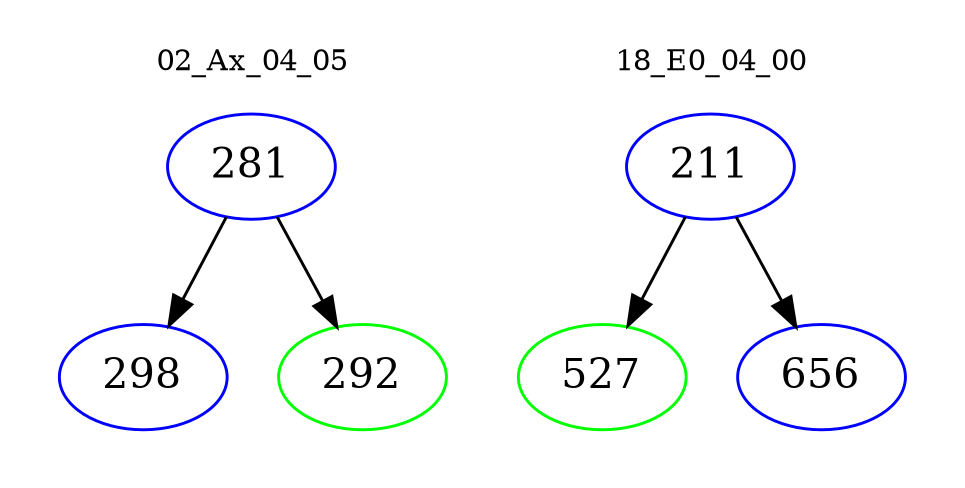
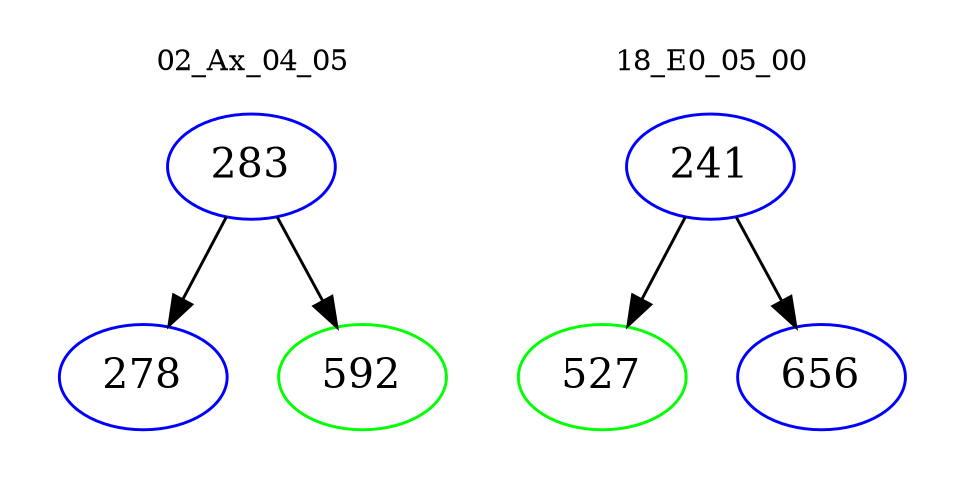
  digraph {
    node [color=blue]
    edge [color=black]
-   n1 [label=281]
-   n2 [label=298]
-   n3 [color=green label=292]
-   n4 [label=211]
+   n1 [label=283]
+   n2 [label=278]
+   n3 [color=green label=592]
+   n4 [label=241]
    n5 [color=green label=527]
    n6 [label=656]
    subgraph cluster_1 {
      color=white
      fontsize=10
      label="02_Ax_04_05"
      n1
      n2
      n3
    }
    subgraph cluster_2 {
      color=white
      fontsize=10
-     label="18_E0_04_00"
+     label="18_E0_05_00"
      n4
      n5
      n6
    }
    n1 -> n2
    n1 -> n3
    n4 -> n5
    n4 -> n6
  }
